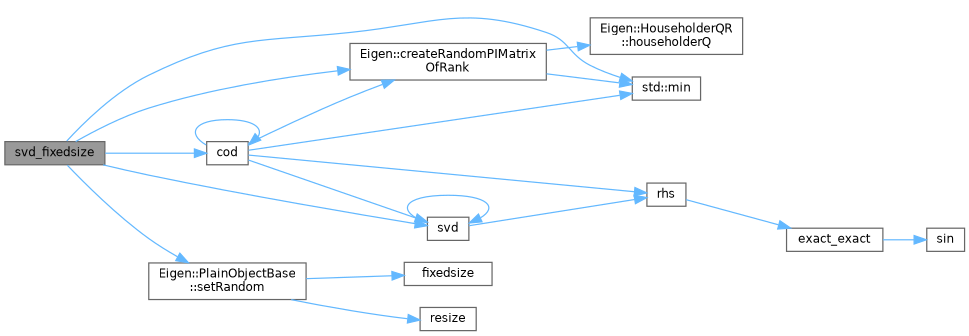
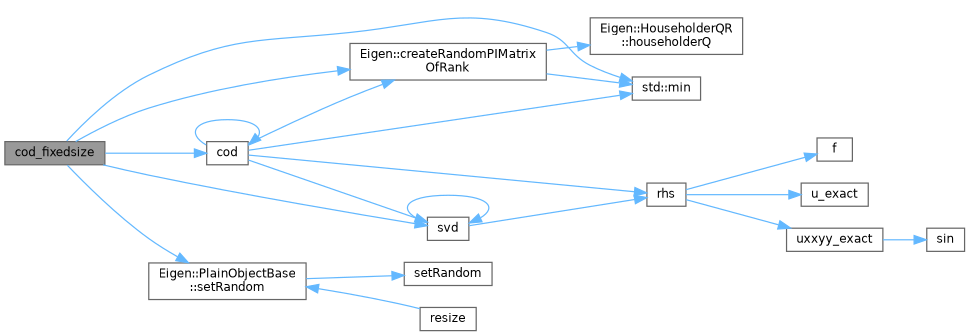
  digraph {
    rankdir=LR
    node [color=grey40 fillcolor=white fontname=Helvetica fontsize=10 shape=box style=filled]
    edge [color=steelblue1 fontname=Helvetica fontsize=10 labelfontname=Helvetica labelfontsize=10 style=solid]
-   n1 [color=gray40 fillcolor=grey60 fontcolor=black height=0.2 label=svd_fixedsize width=0.4]
+   n1 [color=gray40 fillcolor=grey60 fontcolor=black height=0.2 label=cod_fixedsize width=0.4]
    n2 [height=0.2 label=cod width=0.4]
    n3 [height=0.2 label="Eigen::createRandomPIMatrix\lOfRank" width=0.4]
    n4 [height=0.2 label="std::min" width=0.4]
    n5 [height=0.2 label=svd width=0.4]
    n6 [height=0.2 label="Eigen::PlainObjectBase\l::setRandom" width=0.4]
    n7 [height=0.2 label=rhs width=0.4]
    n8 [height=0.2 label="Eigen::HouseholderQR\l::householderQ" width=0.4]
-   n11 [height=0.2 label=exact_exact width=0.4]
+   n9 [height=0.2 label=f width=0.4]
+   n10 [height=0.2 label=u_exact width=0.4]
+   n11 [height=0.2 label=uxxyy_exact width=0.4]
    n12 [height=0.2 label=resize width=0.4]
-   n13 [height=0.2 label=fixedsize width=0.4]
+   n13 [height=0.2 label=setRandom width=0.4]
    n14 [height=0.2 label=sin width=0.4]
    n1 -> n2
    n1 -> n3
    n1 -> n4
    n1 -> n5
    n1 -> n6
    n2 -> n2
    n2 -> n3
    n2 -> n4
    n2 -> n5
    n2 -> n7
    n3 -> n4
    n3 -> n8
    n5 -> n5
    n5 -> n7
-   n6 -> n12
+   n12 -> n6
    n6 -> n13
+   n7 -> n9
+   n7 -> n10
    n7 -> n11
    n11 -> n14
  }
